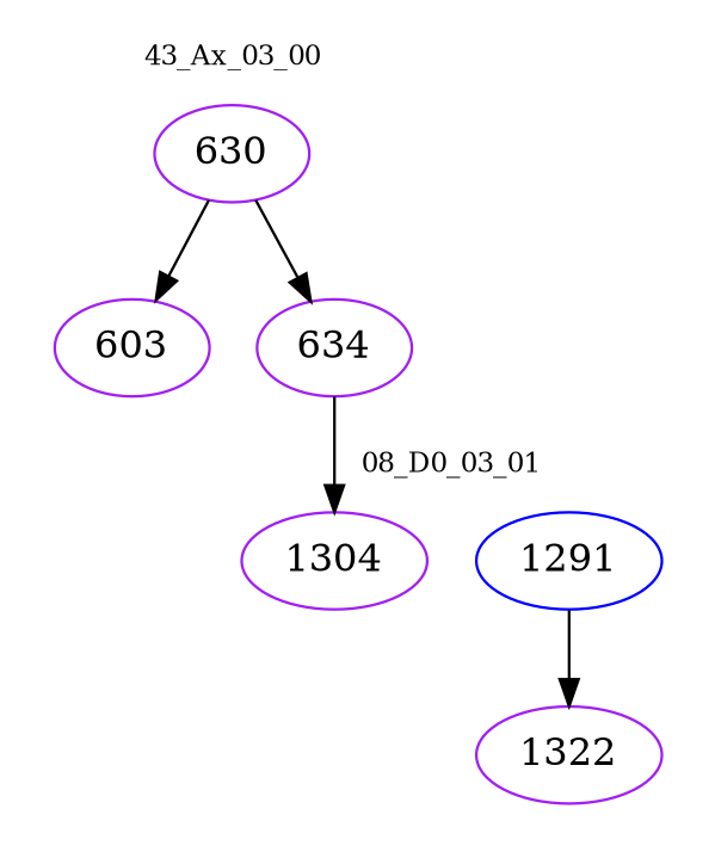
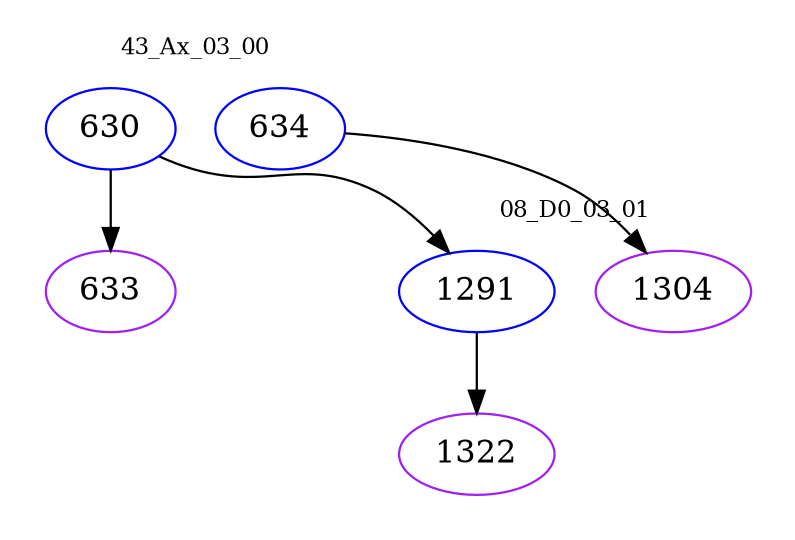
  digraph {
    node [color=purple]
    edge [color=black]
-   n1 [label=630]
-   n2 [label=603]
-   n3 [label=634]
+   n1 [color=blue label=630]
+   n2 [label=633]
+   n3 [color=blue label=634]
    n4 [color=blue label=1291]
    n5 [label=1304]
    n6 [label=1322]
    subgraph cluster_1 {
      color=white
      fontsize=10
      label="43_Ax_03_00"
      n1
      n2
      n3
    }
    subgraph cluster_2 {
      color=white
      fontsize=10
      label="08_D0_03_01"
      n4
      n5
      n6
    }
    n1 -> n2
-   n1 -> n3
+   n1 -> n4
    n3 -> n5
    n4 -> n6
  }
